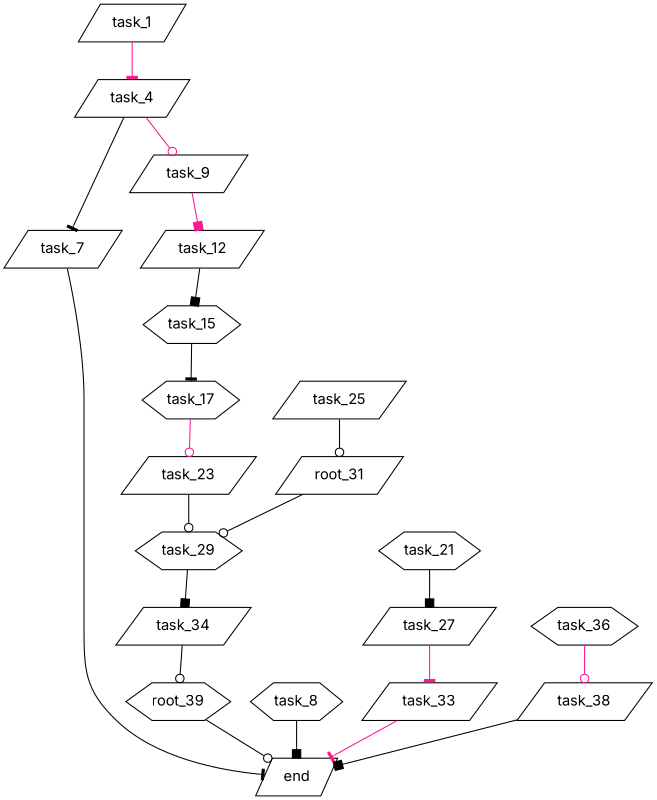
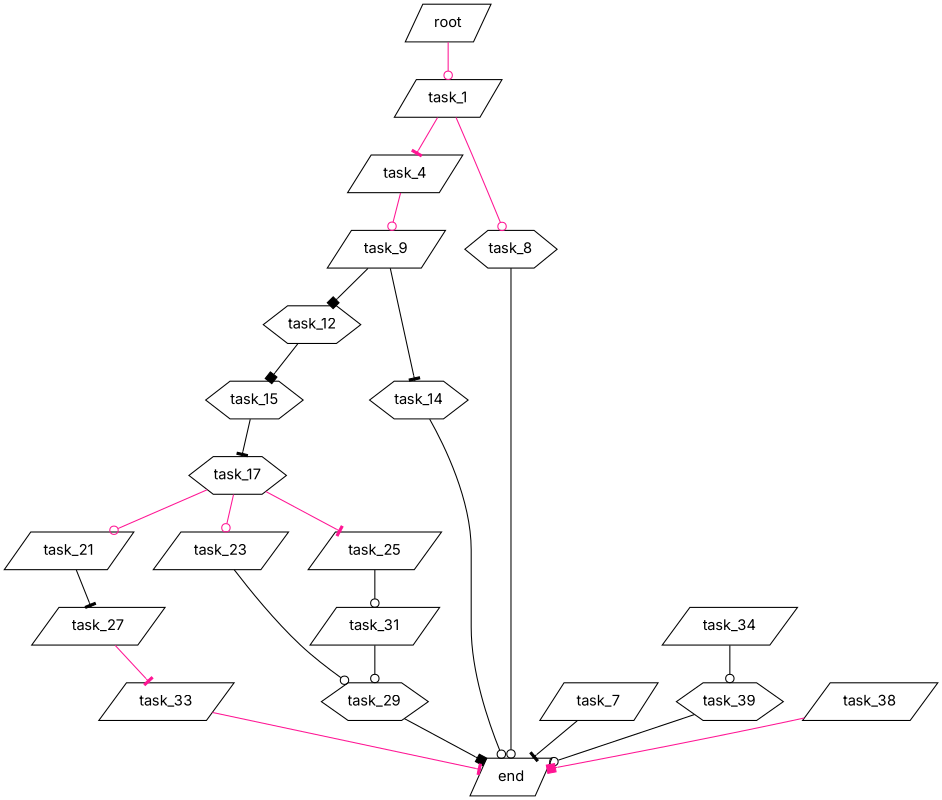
  digraph {
    fontname=Inter
    node [fontname=Inter shape=parallelogram]
    edge [arrowhead=odot color=black fontname=Inter]
+   root
    task_1
    task_4
    task_8 [shape=hexagon]
    task_7
    task_9
    end
-   task_12
+   task_12 [shape=hexagon]
+   task_14 [shape=hexagon]
    task_15 [shape=hexagon]
    task_17 [shape=hexagon]
-   task_21 [shape=hexagon]
+   task_21
    task_23
    task_25
    task_27
    task_29 [shape=hexagon]
-   task_31 [label=root_31]
+   task_31
    task_33
    task_34
-   task_39 [shape=hexagon label=root_39]
-   task_36 [shape=hexagon]
+   task_39 [shape=hexagon]
    task_38
+   root -> task_1 [color=deeppink]
    task_1 -> task_4 [arrowhead=tee color=deeppink]
-   task_4 -> task_7 [arrowhead=tee]
+   task_1 -> task_8 [color=deeppink]
    task_4 -> task_9 [color=deeppink]
-   task_8 -> end [arrowhead=box]
+   task_8 -> end
    task_7 -> end [arrowhead=tee]
-   task_9 -> task_12 [arrowhead=box color=deeppink]
+   task_9 -> task_12 [arrowhead=box]
+   task_9 -> task_14 [arrowhead=tee]
    task_12 -> task_15 [arrowhead=box]
+   task_14 -> end
    task_15 -> task_17 [arrowhead=tee]
+   task_17 -> task_21 [color=deeppink]
    task_17 -> task_23 [color=deeppink]
-   task_21 -> task_27 [arrowhead=box]
+   task_17 -> task_25 [arrowhead=tee color=deeppink]
+   task_21 -> task_27 [arrowhead=tee]
    task_23 -> task_29
    task_25 -> task_31
    task_27 -> task_33 [arrowhead=tee color=deeppink]
-   task_29 -> task_34 [arrowhead=box]
+   task_29 -> end [arrowhead=box]
    task_31 -> task_29
    task_33 -> end [arrowhead=tee color=deeppink]
    task_34 -> task_39
    task_39 -> end
-   task_36 -> task_38 [color=deeppink]
-   task_38 -> end [arrowhead=box]
+   task_38 -> end [arrowhead=box color=deeppink]
  }
